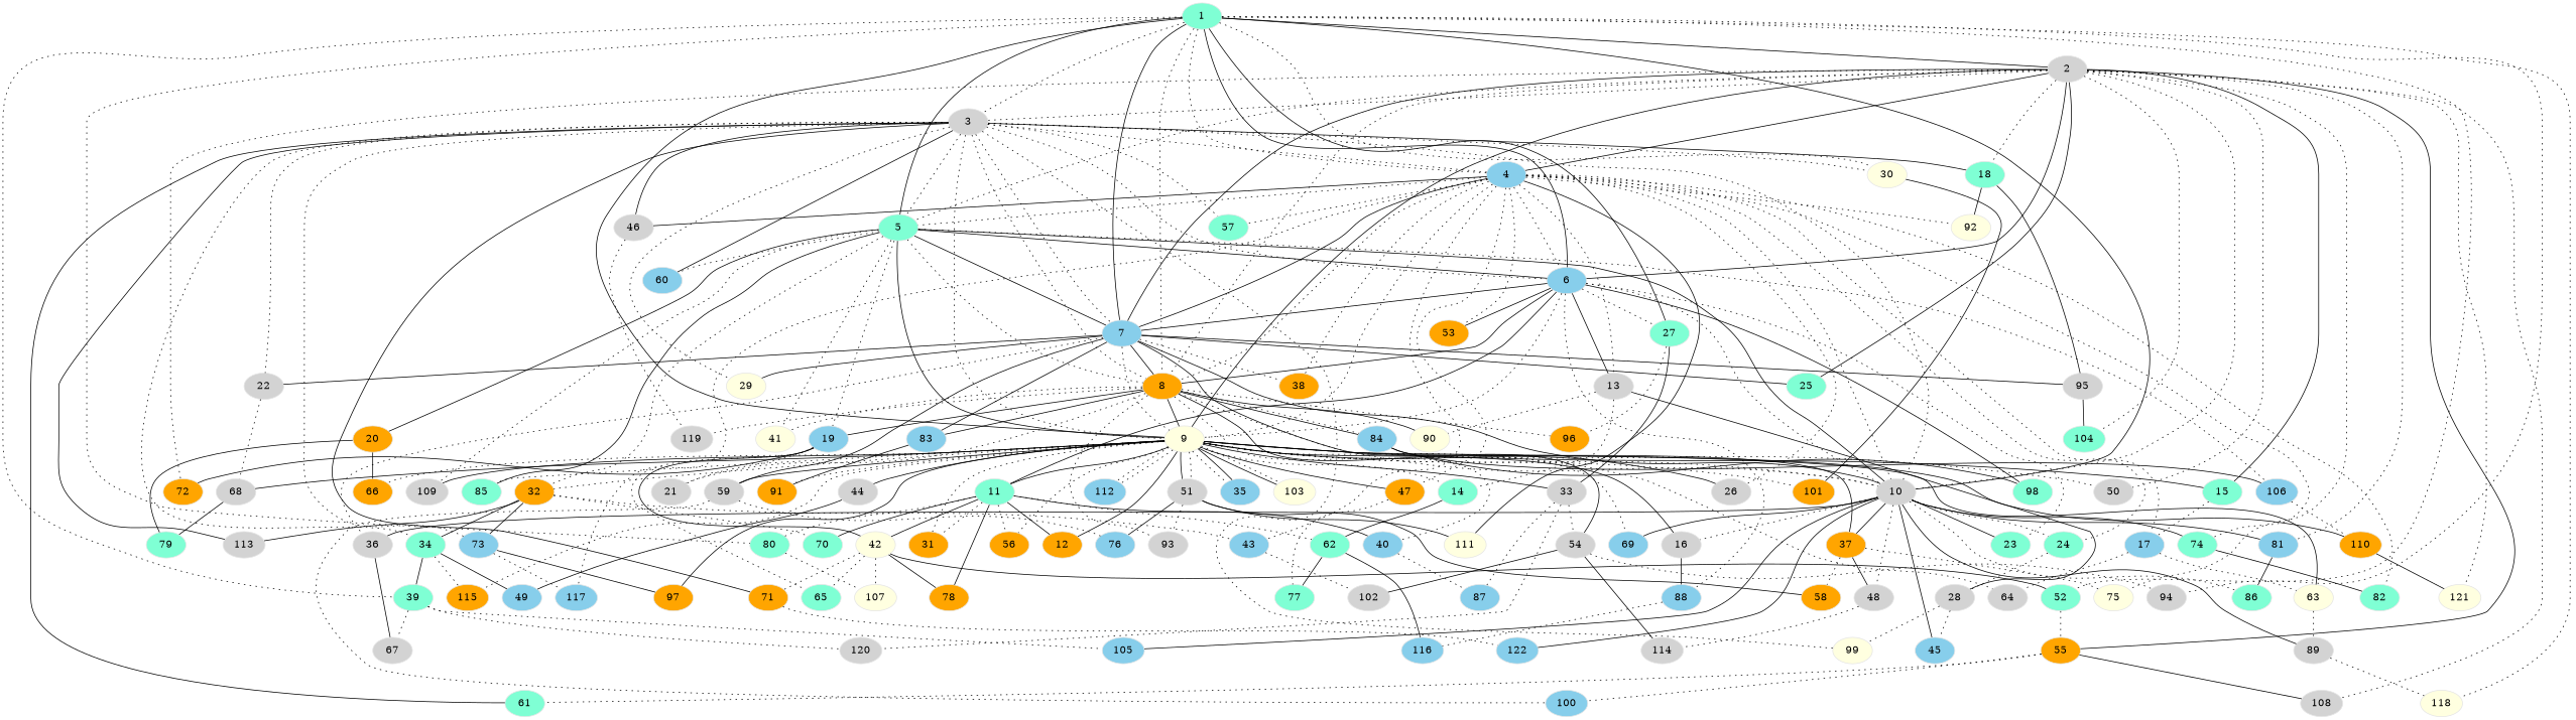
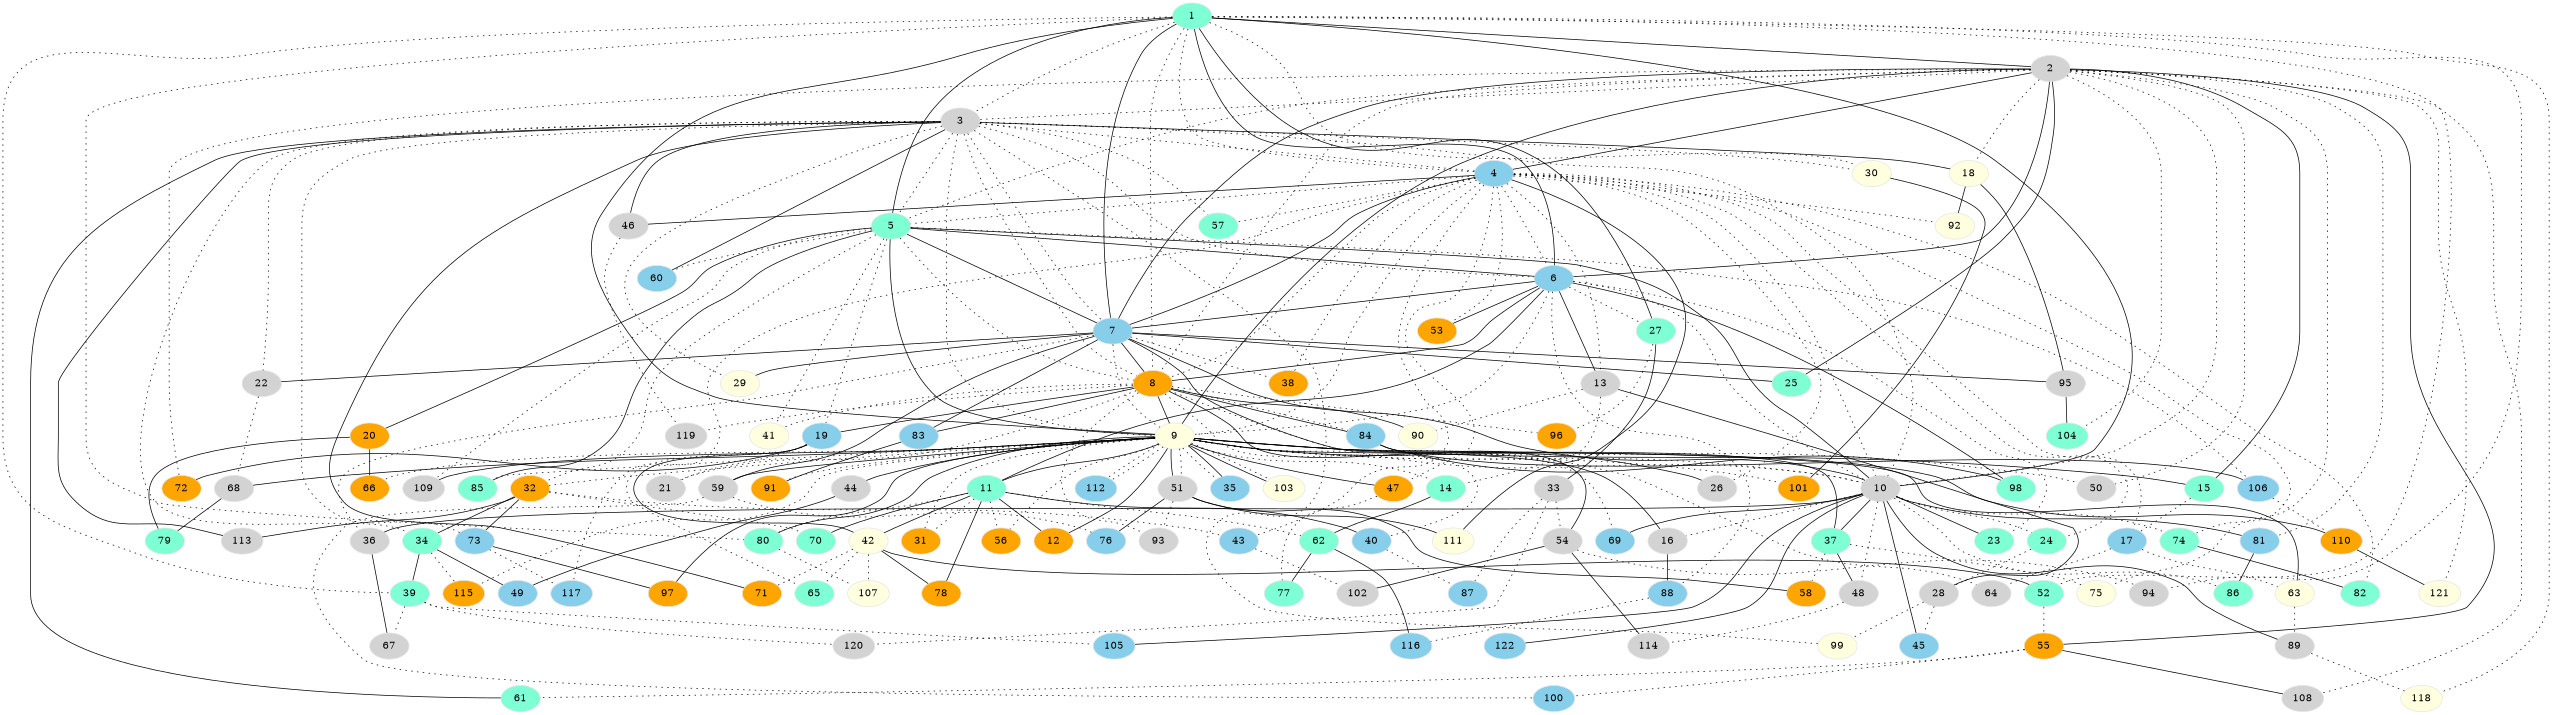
  graph {
    node [color=gray90 fillcolor=lightgrey style=filled]
    edge [style=dotted]
    1 [fillcolor=aquamarine]
    2
    3
    4 [fillcolor=skyblue]
    5 [fillcolor=aquamarine]
    6 [fillcolor=skyblue]
    7 [fillcolor=skyblue]
    8 [fillcolor=orange]
    9 [fillcolor=lightyellow]
    10
    27 [fillcolor=aquamarine]
    30 [fillcolor=lightyellow]
    39 [fillcolor=aquamarine]
    52 [fillcolor=aquamarine]
    80 [fillcolor=aquamarine]
    94
    118 [fillcolor=lightyellow]
    15 [fillcolor=aquamarine]
-   18 [fillcolor=aquamarine]
+   18 [fillcolor=lightyellow]
    25 [fillcolor=aquamarine]
    50
    55 [fillcolor=orange]
    72 [fillcolor=orange]
    75 [fillcolor=lightyellow]
    81 [fillcolor=skyblue]
    104 [fillcolor=aquamarine]
    108
    121 [fillcolor=lightyellow]
    22
    29 [fillcolor=lightyellow]
    34 [fillcolor=aquamarine]
    46
    57 [fillcolor=aquamarine]
    60 [fillcolor=skyblue]
    61 [fillcolor=aquamarine]
    71 [fillcolor=orange]
    73 [fillcolor=skyblue]
    99 [fillcolor=lightyellow]
    113
    13
    17 [fillcolor=skyblue]
    24 [fillcolor=aquamarine]
    26
    38 [fillcolor=orange]
    43 [fillcolor=skyblue]
    47 [fillcolor=orange]
    53 [fillcolor=orange]
    74 [fillcolor=aquamarine]
    82 [fillcolor=aquamarine]
    92 [fillcolor=lightyellow]
    111 [fillcolor=lightyellow]
    117 [fillcolor=skyblue]
    19 [fillcolor=skyblue]
    20 [fillcolor=orange]
    32 [fillcolor=orange]
    41 [fillcolor=lightyellow]
    85 [fillcolor=aquamarine]
    106 [fillcolor=skyblue]
    109
    11 [fillcolor=aquamarine]
    23 [fillcolor=aquamarine]
    88 [fillcolor=skyblue]
    98 [fillcolor=aquamarine]
    36
-   37 [fillcolor=orange]
+   37 [fillcolor=aquamarine]
    59
    83 [fillcolor=skyblue]
    95
    21
    40 [fillcolor=skyblue]
    54
    84 [fillcolor=skyblue]
    90 [fillcolor=lightyellow]
    93
    96 [fillcolor=orange]
    119
    44
    12 [fillcolor=orange]
    14 [fillcolor=aquamarine]
    16
    31 [fillcolor=orange]
    33
    35 [fillcolor=skyblue]
    51
    56 [fillcolor=orange]
    63 [fillcolor=lightyellow]
    64
    66 [fillcolor=orange]
    68
    69 [fillcolor=skyblue]
    91 [fillcolor=orange]
    97 [fillcolor=orange]
    101 [fillcolor=orange]
    103 [fillcolor=lightyellow]
    110 [fillcolor=orange]
    112 [fillcolor=skyblue]
    115 [fillcolor=orange]
    45 [fillcolor=skyblue]
    48
    86 [fillcolor=aquamarine]
    89
    105 [fillcolor=skyblue]
    122 [fillcolor=skyblue]
    120
    67
    49 [fillcolor=skyblue]
    107 [fillcolor=lightyellow]
    100 [fillcolor=skyblue]
    28
    102
    77 [fillcolor=aquamarine]
    42 [fillcolor=lightyellow]
    65 [fillcolor=aquamarine]
    79 [fillcolor=aquamarine]
    70 [fillcolor=aquamarine]
    62 [fillcolor=aquamarine]
    78 [fillcolor=orange]
    116 [fillcolor=skyblue]
    58 [fillcolor=orange]
    76 [fillcolor=skyblue]
    87 [fillcolor=skyblue]
    114
    1 -- 2 [style=solid]
    1 -- 3
    1 -- 4
    1 -- 5 [style=solid]
    1 -- 6 [style=solid]
    1 -- 7 [style=solid]
    1 -- 8
    1 -- 9 [style=solid]
    1 -- 10 [style=solid]
    1 -- 27 [style=solid]
    1 -- 30
    1 -- 39
    1 -- 52
    1 -- 80
    1 -- 94
    1 -- 118
    2 -- 3
    2 -- 4 [style=solid]
    2 -- 5
    2 -- 6 [style=solid]
    2 -- 7 [style=solid]
    2 -- 8
    2 -- 9 [style=solid]
    2 -- 10
    2 -- 15 [style=solid]
    2 -- 18
    2 -- 25 [style=solid]
    2 -- 50
    2 -- 55 [style=solid]
    2 -- 72
    2 -- 75
    2 -- 81
    2 -- 104
    2 -- 108
    2 -- 121
    3 -- 4
    3 -- 5
    3 -- 6
    3 -- 7
    3 -- 8
    3 -- 9
    3 -- 10
    3 -- 30
    3 -- 18 [style=solid]
    3 -- 22
    3 -- 29
    3 -- 34
    3 -- 46 [style=solid]
    3 -- 57
    3 -- 60 [style=solid]
    3 -- 61 [style=solid]
    3 -- 71 [style=solid]
    3 -- 73
    3 -- 99
    3 -- 113 [style=solid]
    4 -- 5
    4 -- 6
    4 -- 7 [style=solid]
    4 -- 8
    4 -- 9
    4 -- 10
    4 -- 46 [style=solid]
    4 -- 57
    4 -- 13
    4 -- 17
    4 -- 24
    4 -- 26
    4 -- 38
    4 -- 43
    4 -- 47
    4 -- 53
    4 -- 74
    4 -- 82
    4 -- 92
    4 -- 111 [style=solid]
    4 -- 117
    5 -- 6 [style=solid]
    5 -- 7 [style=solid]
    5 -- 8
    5 -- 9 [style=solid]
    5 -- 10 [style=solid]
    5 -- 60
    5 -- 19
    5 -- 20 [style=solid]
    5 -- 32
    5 -- 41
    5 -- 85 [style=solid]
    5 -- 106
    5 -- 109
    6 -- 7 [style=solid]
    6 -- 8 [style=solid]
    6 -- 9
    6 -- 10
    6 -- 27
    6 -- 13 [style=solid]
    6 -- 53 [style=solid]
    6 -- 11 [style=solid]
    6 -- 23
    6 -- 88
    6 -- 98 [style=solid]
    7 -- 8 [style=solid]
    7 -- 9
    7 -- 10 [style=solid]
    7 -- 25 [style=solid]
    7 -- 22 [style=solid]
    7 -- 29 [style=solid]
    7 -- 38
    7 -- 36
    7 -- 37 [style=solid]
    7 -- 59 [style=solid]
    7 -- 83 [style=solid]
    7 -- 95 [style=solid]
    8 -- 9 [style=solid]
    8 -- 10
    8 -- 19 [style=solid]
    8 -- 41
    8 -- 83 [style=solid]
    8 -- 21
    8 -- 40
    8 -- 54 [style=solid]
    8 -- 84 [style=solid]
    8 -- 84
    8 -- 90 [style=solid]
    8 -- 93
    8 -- 96
    8 -- 119
    9 -- 10
    9 -- 15 [style=solid]
    9 -- 50
    9 -- 26 [style=solid]
    9 -- 47 [style=solid]
    9 -- 32
    9 -- 85
    9 -- 109 [style=solid]
    9 -- 11 [style=solid]
    9 -- 59 [style=solid]
    9 -- 44 [style=solid]
    9 -- 12 [style=solid]
    9 -- 14
    9 -- 16 [style=solid]
    9 -- 31
-   9 -- 33 [style=solid]
+   9 -- 80 [style=solid]
    9 -- 35
    9 -- 35 [style=solid]
    9 -- 51 [style=solid]
    9 -- 51
    9 -- 56
    9 -- 63 [style=solid]
    9 -- 64
    9 -- 66
    9 -- 68 [style=solid]
    9 -- 69
    9 -- 91
    9 -- 97 [style=solid]
    9 -- 101
    9 -- 103 [style=solid]
    9 -- 103
    9 -- 110 [style=solid]
    9 -- 112
    9 -- 112
    9 -- 115
    10 -- 81 [style=solid]
    10 -- 24
-   10 -- 74 [style=solid]
+   10 -- 74
    10 -- 23 [style=solid]
    10 -- 36 [style=solid]
    10 -- 37 [style=solid]
    10 -- 16
    10 -- 69 [style=solid]
    10 -- 45 [style=solid]
    10 -- 48
    10 -- 86
    10 -- 89 [style=solid]
    10 -- 105 [style=solid]
    10 -- 122 [style=solid]
    27 -- 96
    27 -- 33 [style=solid]
    30 -- 101 [style=solid]
    39 -- 105
    39 -- 120
    39 -- 67
    52 -- 55
    80 -- 107
    15 -- 17
    18 -- 92 [style=solid]
    18 -- 95 [style=solid]
    55 -- 108 [style=solid]
    55 -- 61
    55 -- 100
    81 -- 86 [style=solid]
    22 -- 68
    34 -- 39 [style=solid]
    34 -- 115
    34 -- 49 [style=solid]
    46 -- 119
-   71 -- 122
    73 -- 117
    73 -- 97 [style=solid]
    13 -- 90
    13 -- 14
    13 -- 28 [style=solid]
    17 -- 63
    17 -- 64
    24 -- 28
    43 -- 102
    47 -- 77
    74 -- 82 [style=solid]
    19 -- 72 [style=solid]
    19 -- 21
    19 -- 42 [style=solid]
    19 -- 65
    20 -- 66 [style=solid]
    20 -- 79 [style=solid]
    32 -- 34 [style=solid]
    32 -- 73 [style=solid]
    32 -- 113 [style=solid]
    32 -- 43
    32 -- 70
    106 -- 110
    11 -- 80
    11 -- 40 [style=solid]
    11 -- 12 [style=solid]
    11 -- 31
    11 -- 56
    11 -- 42 [style=solid]
    11 -- 70 [style=solid]
    11 -- 62
    11 -- 78 [style=solid]
    88 -- 116
    36 -- 67 [style=solid]
    37 -- 75
    37 -- 48 [style=solid]
    37 -- 58
    59 -- 100
    59 -- 76
    83 -- 91 [style=solid]
    95 -- 104 [style=solid]
    40 -- 87
    54 -- 94
    54 -- 102 [style=solid]
    54 -- 114 [style=solid]
    84 -- 106 [style=solid]
    84 -- 98 [style=solid]
    44 -- 49 [style=solid]
    14 -- 62 [style=solid]
    16 -- 88 [style=solid]
    33 -- 54
    33 -- 120
    33 -- 87
    51 -- 111 [style=solid]
    51 -- 93
    51 -- 58 [style=solid]
    51 -- 76 [style=solid]
    63 -- 89
    68 -- 79 [style=solid]
    110 -- 121 [style=solid]
    48 -- 114
    89 -- 118
    28 -- 99
    28 -- 45
    42 -- 52 [style=solid]
    42 -- 71
    42 -- 107
    42 -- 65
    42 -- 78 [style=solid]
    62 -- 77 [style=solid]
    62 -- 116 [style=solid]
  }
